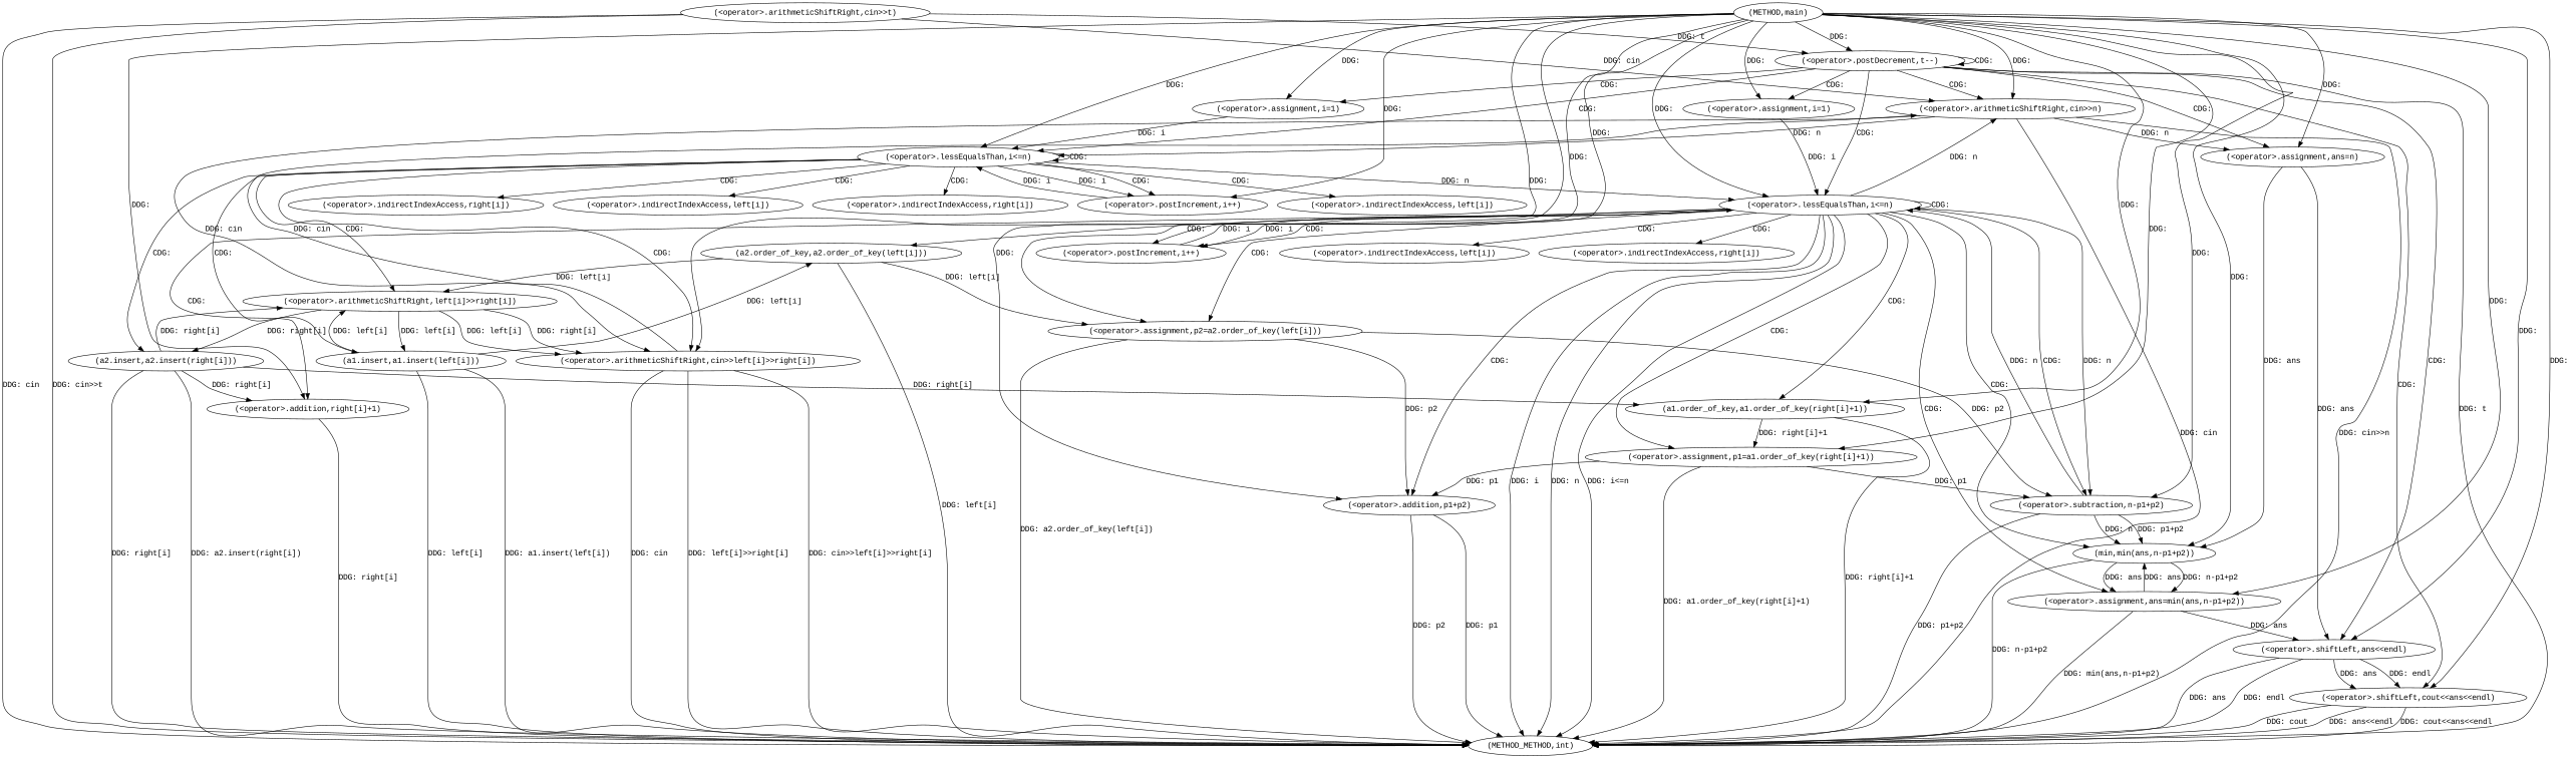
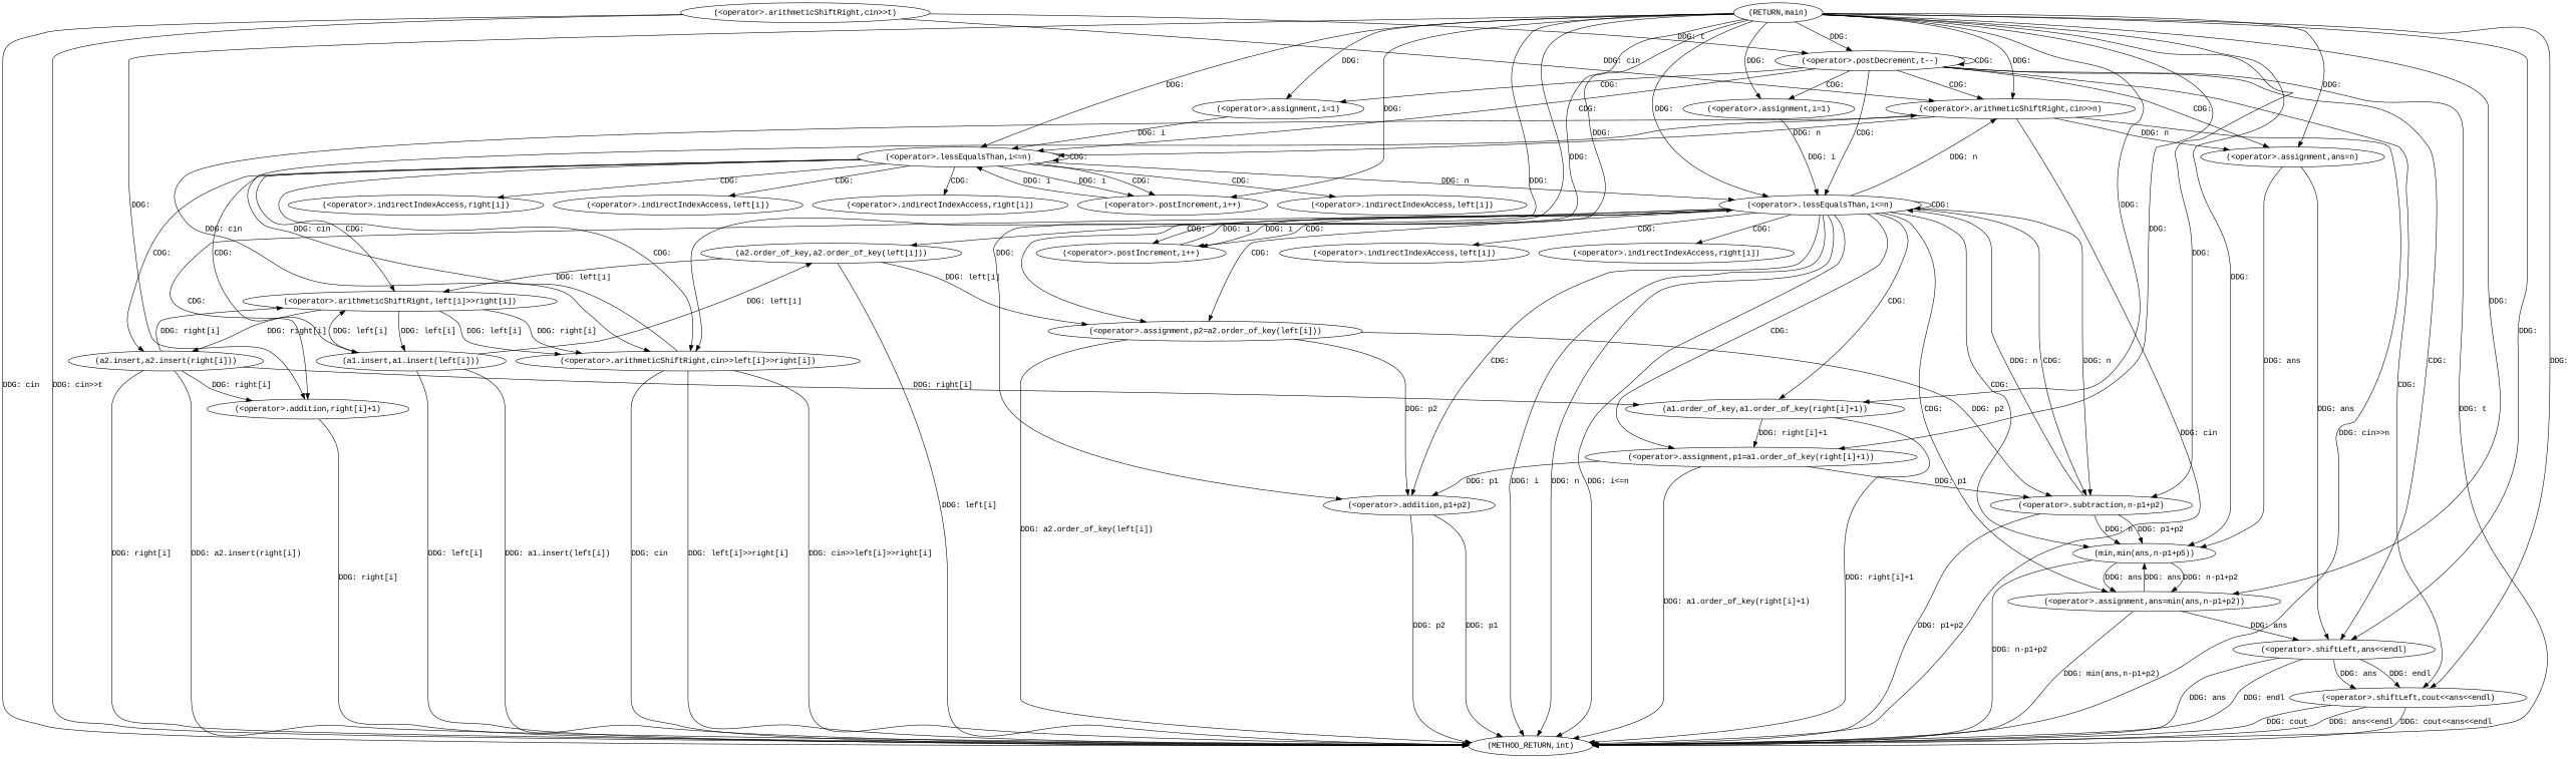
  digraph {
    fontname="Liberation Mono"
    node [fontname="Liberation Mono"]
    edge [fontname="Liberation Mono"]
-   n1 [label="(METHOD,main)"]
+   n1 [label="(RETURN,main)"]
    n2 [label="(<operator>.postDecrement,t--)"]
    n3 [label="(<operator>.arithmeticShiftRight,cin>>n)"]
    n4 [label="(<operator>.assignment,ans=n)"]
    n5 [label="(<operator>.shiftLeft,cout<<ans<<endl)"]
    n6 [label="(<operator>.assignment,i=1)"]
    n7 [label="(<operator>.lessEqualsThan,i<=n)"]
    n8 [label="(<operator>.postIncrement,i++)"]
    n9 [label="(<operator>.assignment,i=1)"]
    n10 [label="(<operator>.lessEqualsThan,i<=n)"]
    n11 [label="(<operator>.postIncrement,i++)"]
    n12 [label="(<operator>.arithmeticShiftRight,cin>>left[i]>>right[i])"]
    n13 [label="(<operator>.assignment,p1=a1.order_of_key(right[i]+1))"]
    n14 [label="(<operator>.assignment,p2=a2.order_of_key(left[i]))"]
    n15 [label="(<operator>.assignment,ans=min(ans,n-p1+p2))"]
    n16 [label="(<operator>.shiftLeft,ans<<endl)"]
    n17 [label="(a1.order_of_key,a1.order_of_key(right[i]+1))"]
-   n18 [label="(min,min(ans,n-p1+p2))"]
+   n18 [label="(min,min(ans,n-p1+p5))"]
    n19 [label="(<operator>.addition,right[i]+1)"]
    n20 [label="(<operator>.subtraction,n-p1+p2)"]
    n21 [label="(<operator>.addition,p1+p2)"]
    n22 [label="(<operator>.arithmeticShiftRight,cin>>t)"]
-   n23 [label="(METHOD_METHOD,int)"]
+   n23 [label="(METHOD_RETURN,int)"]
    n24 [label="(a1.insert,a1.insert(left[i]))"]
    n25 [label="(a2.insert,a2.insert(right[i]))"]
    n26 [label="(<operator>.arithmeticShiftRight,left[i]>>right[i])"]
    n27 [label="(<operator>.indirectIndexAccess,left[i])"]
    n28 [label="(<operator>.indirectIndexAccess,right[i])"]
    n29 [label="(<operator>.indirectIndexAccess,left[i])"]
    n30 [label="(<operator>.indirectIndexAccess,right[i])"]
    n31 [label="(a2.order_of_key,a2.order_of_key(left[i]))"]
    n32 [label="(<operator>.indirectIndexAccess,left[i])"]
    n33 [label="(<operator>.indirectIndexAccess,right[i])"]
    n1 -> n2 [label="DDG: "]
    n1 -> n3 [label="DDG: "]
    n1 -> n4 [label="DDG: "]
    n1 -> n5 [label="DDG: "]
    n1 -> n6 [label="DDG: "]
    n1 -> n7 [label="DDG: "]
    n1 -> n8 [label="DDG: "]
    n1 -> n9 [label="DDG: "]
    n1 -> n10 [label="DDG: "]
    n1 -> n11 [label="DDG: "]
    n1 -> n12 [label="DDG: "]
    n1 -> n13 [label="DDG: "]
    n1 -> n14 [label="DDG: "]
    n1 -> n15 [label="DDG: "]
    n1 -> n16 [label="DDG: "]
    n1 -> n17 [label="DDG: "]
    n1 -> n18 [label="DDG: "]
    n1 -> n19 [label="DDG: "]
    n1 -> n20 [label="DDG: "]
    n1 -> n21 [label="DDG: "]
    n2 -> n2 [label="CDG: "]
    n2 -> n3 [label="CDG: "]
    n2 -> n4 [label="CDG: "]
    n2 -> n5 [label="CDG: "]
    n2 -> n6 [label="CDG: "]
    n2 -> n7 [label="CDG: "]
    n2 -> n9 [label="CDG: "]
    n2 -> n10 [label="CDG: "]
    n2 -> n16 [label="CDG: "]
    n2 -> n23 [label="DDG: t"]
    n3 -> n4 [label="DDG: n"]
    n3 -> n7 [label="DDG: n"]
    n3 -> n12 [label="DDG: cin"]
    n3 -> n23 [label="DDG: cin"]
    n3 -> n23 [label="DDG: cin>>n"]
    n4 -> n16 [label="DDG: ans"]
    n4 -> n18 [label="DDG: ans"]
    n5 -> n23 [label="DDG: ans<<endl"]
    n5 -> n23 [label="DDG: cout<<ans<<endl"]
    n5 -> n23 [label="DDG: cout"]
    n6 -> n7 [label="DDG: i"]
    n7 -> n7 [label="CDG: "]
    n7 -> n8 [label="DDG: i"]
    n7 -> n8 [label="CDG: "]
    n7 -> n10 [label="DDG: n"]
    n7 -> n12 [label="CDG: "]
    n7 -> n24 [label="CDG: "]
    n7 -> n25 [label="CDG: "]
    n7 -> n26 [label="CDG: "]
    n7 -> n27 [label="CDG: "]
    n7 -> n28 [label="CDG: "]
    n7 -> n29 [label="CDG: "]
    n7 -> n30 [label="CDG: "]
    n8 -> n7 [label="DDG: i"]
    n9 -> n10 [label="DDG: i"]
    n10 -> n3 [label="DDG: n"]
    n10 -> n10 [label="CDG: "]
    n10 -> n11 [label="DDG: i"]
    n10 -> n11 [label="CDG: "]
    n10 -> n13 [label="CDG: "]
    n10 -> n14 [label="CDG: "]
    n10 -> n15 [label="CDG: "]
    n10 -> n17 [label="CDG: "]
    n10 -> n18 [label="CDG: "]
    n10 -> n19 [label="CDG: "]
    n10 -> n20 [label="DDG: n"]
    n10 -> n20 [label="CDG: "]
    n10 -> n21 [label="CDG: "]
    n10 -> n23 [label="DDG: i"]
    n10 -> n23 [label="DDG: n"]
    n10 -> n23 [label="DDG: i<=n"]
    n10 -> n31 [label="CDG: "]
    n10 -> n32 [label="CDG: "]
    n10 -> n33 [label="CDG: "]
    n11 -> n10 [label="DDG: i"]
    n12 -> n3 [label="DDG: cin"]
    n12 -> n23 [label="DDG: cin"]
    n12 -> n23 [label="DDG: left[i]>>right[i]"]
    n12 -> n23 [label="DDG: cin>>left[i]>>right[i]"]
    n13 -> n20 [label="DDG: p1"]
    n13 -> n21 [label="DDG: p1"]
    n13 -> n23 [label="DDG: a1.order_of_key(right[i]+1)"]
    n14 -> n20 [label="DDG: p2"]
    n14 -> n21 [label="DDG: p2"]
    n14 -> n23 [label="DDG: a2.order_of_key(left[i])"]
    n15 -> n16 [label="DDG: ans"]
    n15 -> n18 [label="DDG: ans"]
    n15 -> n23 [label="DDG: min(ans,n-p1+p2)"]
    n16 -> n5 [label="DDG: endl"]
    n16 -> n5 [label="DDG: ans"]
    n16 -> n23 [label="DDG: ans"]
    n16 -> n23 [label="DDG: endl"]
    n17 -> n13 [label="DDG: right[i]+1"]
    n17 -> n23 [label="DDG: right[i]+1"]
    n18 -> n15 [label="DDG: n-p1+p2"]
    n18 -> n15 [label="DDG: ans"]
    n18 -> n23 [label="DDG: n-p1+p2"]
    n19 -> n23 [label="DDG: right[i]"]
    n20 -> n10 [label="DDG: n"]
    n20 -> n18 [label="DDG: n"]
    n20 -> n18 [label="DDG: p1+p2"]
    n20 -> n23 [label="DDG: p1+p2"]
    n21 -> n23 [label="DDG: p1"]
    n21 -> n23 [label="DDG: p2"]
    n22 -> n2 [label="DDG: t"]
    n22 -> n3 [label="DDG: cin"]
    n22 -> n23 [label="DDG: cin"]
    n22 -> n23 [label="DDG: cin>>t"]
    n24 -> n23 [label="DDG: left[i]"]
    n24 -> n23 [label="DDG: a1.insert(left[i])"]
    n24 -> n26 [label="DDG: left[i]"]
    n24 -> n31 [label="DDG: left[i]"]
    n25 -> n17 [label="DDG: right[i]"]
    n25 -> n19 [label="DDG: right[i]"]
    n25 -> n23 [label="DDG: right[i]"]
    n25 -> n23 [label="DDG: a2.insert(right[i])"]
    n25 -> n26 [label="DDG: right[i]"]
    n26 -> n12 [label="DDG: right[i]"]
    n26 -> n12 [label="DDG: left[i]"]
    n26 -> n24 [label="DDG: left[i]"]
    n26 -> n25 [label="DDG: right[i]"]
    n31 -> n14 [label="DDG: left[i]"]
    n31 -> n23 [label="DDG: left[i]"]
    n31 -> n26 [label="DDG: left[i]"]
  }
